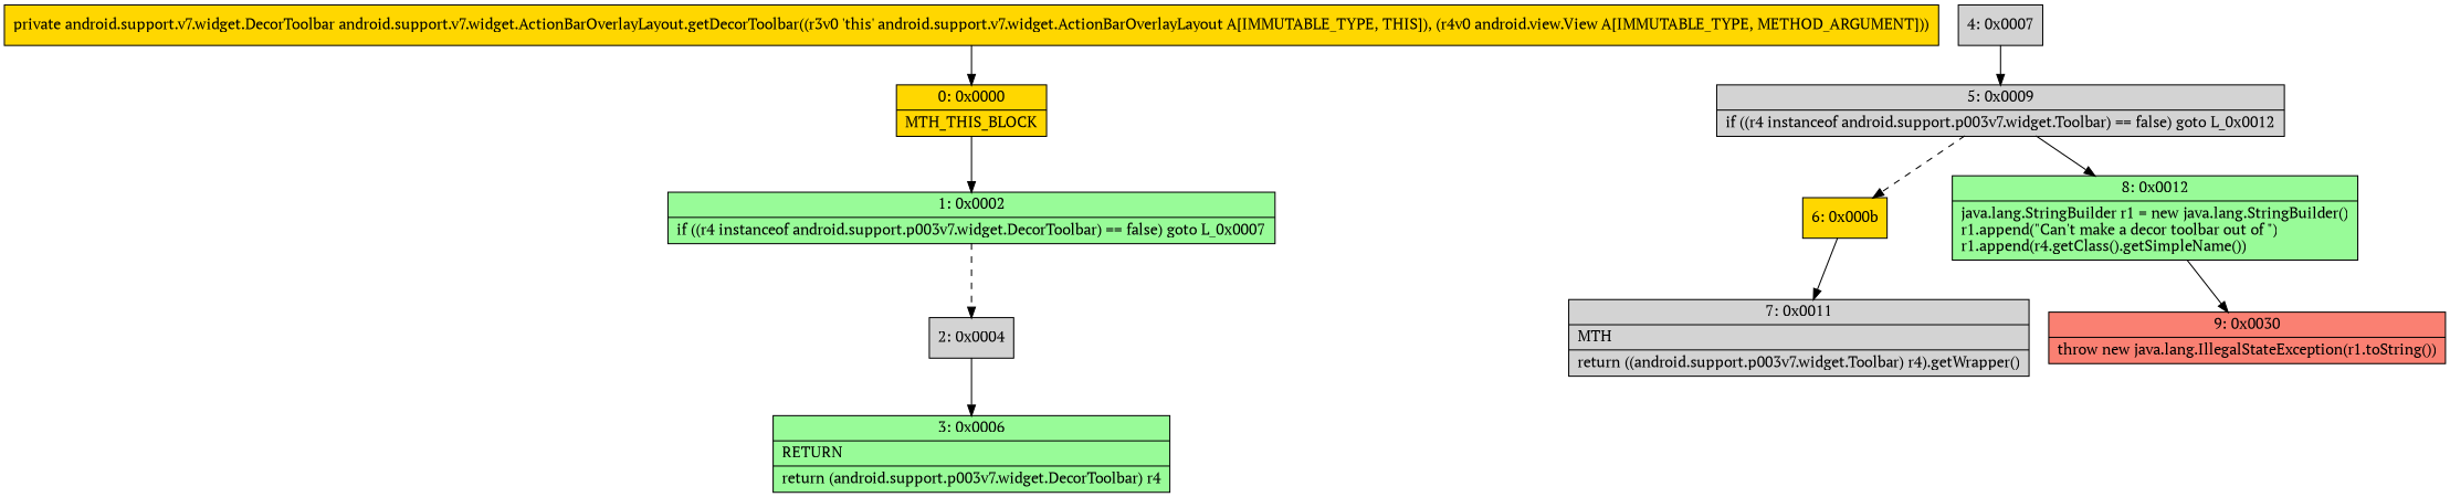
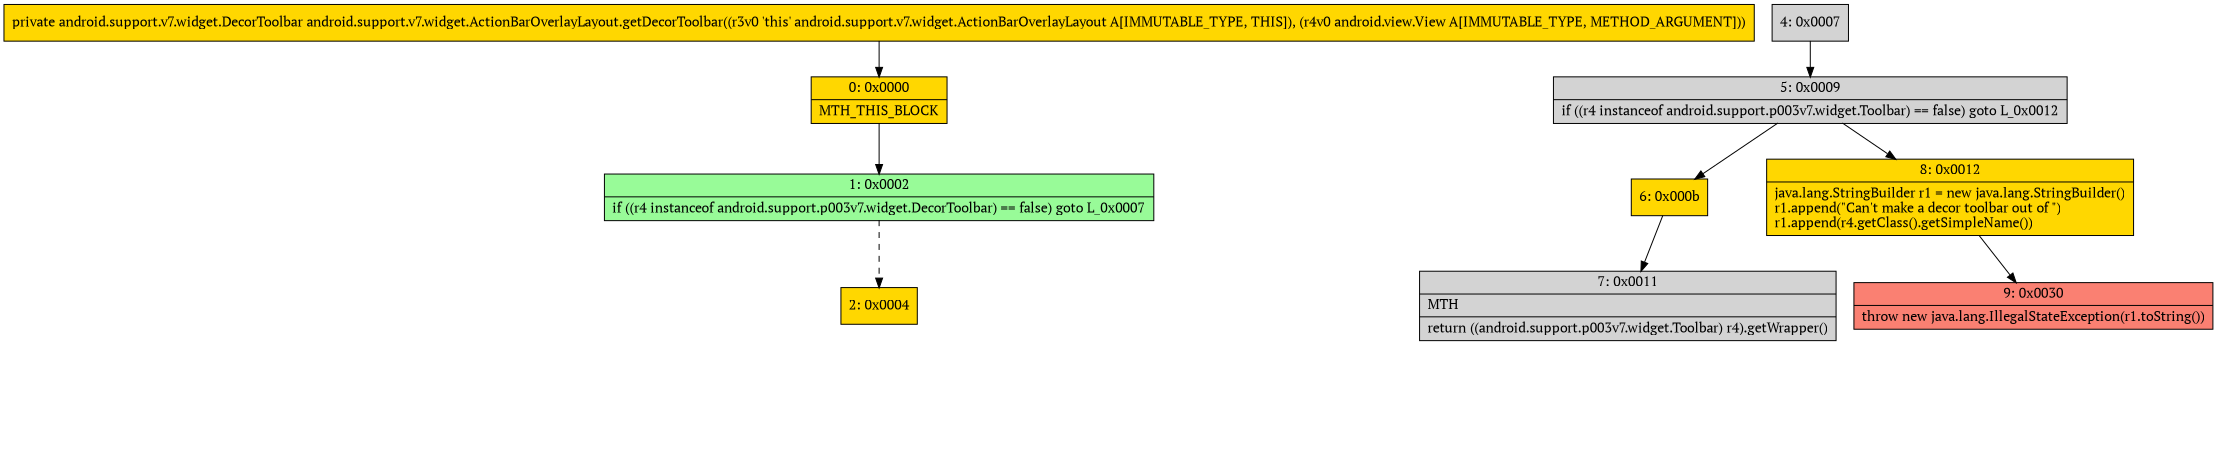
  digraph {
    fontname="PT Serif"
    node [fillcolor=gold fontname="PT Serif" shape=record style=filled]
    edge [fontname="PT Serif"]
    n1 [label="{0\:\ 0x0000|MTH_THIS_BLOCK\l}"]
    n2 [fillcolor=palegreen label="{1\:\ 0x0002|if ((r4 instanceof android.support.p003v7.widget.DecorToolbar) == false) goto L_0x0007\l}"]
-   n3 [fillcolor=lightgrey label="{2\:\ 0x0004}"]
-   n4 [fillcolor=palegreen label="{3\:\ 0x0006|RETURN\l|return (android.support.p003v7.widget.DecorToolbar) r4\l}"]
+   n3 [label="{2\:\ 0x0004}"]
    n5 [fillcolor=lightgrey label="{4\:\ 0x0007}"]
    n6 [fillcolor=lightgrey label="{5\:\ 0x0009|if ((r4 instanceof android.support.p003v7.widget.Toolbar) == false) goto L_0x0012\l}"]
    n7 [label="{6\:\ 0x000b}"]
-   n8 [fillcolor=palegreen label="{8\:\ 0x0012|java.lang.StringBuilder r1 = new java.lang.StringBuilder()\lr1.append(\"Can't make a decor toolbar out of \")\lr1.append(r4.getClass().getSimpleName())\l}"]
+   n8 [label="{8\:\ 0x0012|java.lang.StringBuilder r1 = new java.lang.StringBuilder()\lr1.append(\"Can't make a decor toolbar out of \")\lr1.append(r4.getClass().getSimpleName())\l}"]
    n9 [fillcolor=lightgrey label="{7\:\ 0x0011|MTH\l|return ((android.support.p003v7.widget.Toolbar) r4).getWrapper()\l}"]
    n10 [fillcolor=salmon label="{9\:\ 0x0030|throw new java.lang.IllegalStateException(r1.toString())\l}"]
    n11 [label="{private android.support.v7.widget.DecorToolbar android.support.v7.widget.ActionBarOverlayLayout.getDecorToolbar((r3v0 'this' android.support.v7.widget.ActionBarOverlayLayout A[IMMUTABLE_TYPE, THIS]), (r4v0 android.view.View A[IMMUTABLE_TYPE, METHOD_ARGUMENT])) }"]
    n1 -> n2
    n2 -> n3 [style=dashed]
-   n3 -> n4
    n5 -> n6
-   n6 -> n7 [style=dashed]
+   n6 -> n7 [style=solid]
    n6 -> n8
    n7 -> n9
    n8 -> n10
    n11 -> n1
  }
